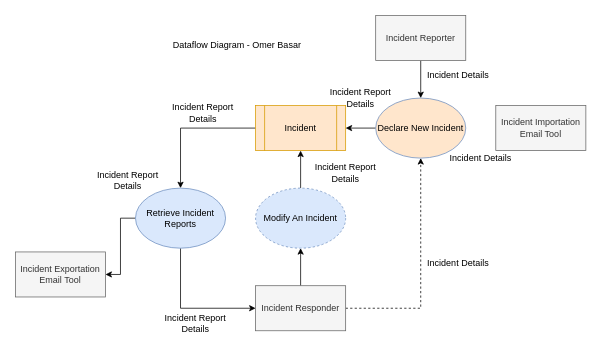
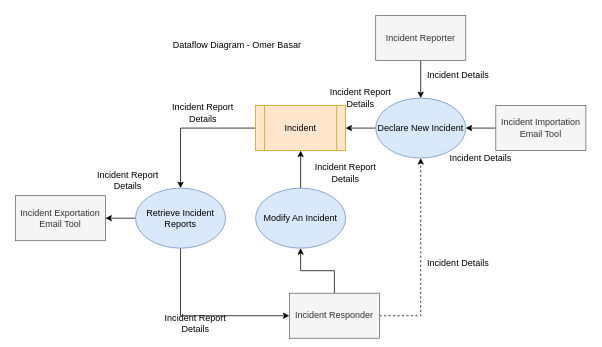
  <mxCell id="0" />
  <mxCell id="1" parent="0" />
  <mxCell id="2" style="edgeStyle=orthogonalEdgeStyle;rounded=0;orthogonalLoop=1;jettySize=auto;html=1;exitX=0;exitY=0.5;exitDx=0;exitDy=0;entryX=0.5;entryY=0;entryDx=0;entryDy=0;" parent="1" source="3" target="17" edge="1"><mxGeometry relative="1" as="geometry" /></mxCell>
  <mxCell id="3" value="Incident" style="shape=process;whiteSpace=wrap;html=1;backgroundOutline=1;fillColor=#ffe6cc;strokeColor=#d79b00;" parent="1" vertex="1"><mxGeometry x="340" y="140" width="120" height="60" as="geometry" /></mxCell>
  <mxCell id="4" style="edgeStyle=orthogonalEdgeStyle;rounded=0;orthogonalLoop=1;jettySize=auto;html=1;exitX=0;exitY=0.5;exitDx=0;exitDy=0;entryX=1;entryY=0.5;entryDx=0;entryDy=0;" parent="1" source="5" target="3" edge="1"><mxGeometry relative="1" as="geometry" /></mxCell>
- <mxCell id="5" value="Declare New Incident" style="ellipse;whiteSpace=wrap;html=1;fillColor=#ffe6cc;strokeColor=#6c8ebf;" parent="1" vertex="1"><mxGeometry x="500" y="130" width="120" height="80" as="geometry" /></mxCell>
+ <mxCell id="5" value="Declare New Incident" style="ellipse;whiteSpace=wrap;html=1;fillColor=#dae8fc;strokeColor=#6c8ebf;" parent="1" vertex="1"><mxGeometry x="500" y="130" width="120" height="80" as="geometry" /></mxCell>
  <mxCell id="6" style="edgeStyle=orthogonalEdgeStyle;rounded=0;orthogonalLoop=1;jettySize=auto;html=1;exitX=0.5;exitY=1;exitDx=0;exitDy=0;entryX=0.5;entryY=0;entryDx=0;entryDy=0;" parent="1" source="7" target="5" edge="1"><mxGeometry relative="1" as="geometry" /></mxCell>
  <mxCell id="7" value="Incident Reporter" style="rounded=0;whiteSpace=wrap;html=1;fillColor=#f5f5f5;strokeColor=#666666;fontColor=#333333;" parent="1" vertex="1"><mxGeometry x="500" y="20" width="120" height="60" as="geometry" /></mxCell>
  <mxCell id="8" style="edgeStyle=orthogonalEdgeStyle;rounded=0;orthogonalLoop=1;jettySize=auto;html=1;exitX=1;exitY=0.5;exitDx=0;exitDy=0;entryX=0.5;entryY=1;entryDx=0;entryDy=0;dashed=1;" parent="1" source="10" target="5" edge="1"><mxGeometry relative="1" as="geometry" /></mxCell>
  <mxCell id="9" style="edgeStyle=orthogonalEdgeStyle;rounded=0;orthogonalLoop=1;jettySize=auto;html=1;exitX=0.5;exitY=0;exitDx=0;exitDy=0;entryX=0.5;entryY=1;entryDx=0;entryDy=0;" parent="1" source="10" target="12" edge="1"><mxGeometry relative="1" as="geometry" /></mxCell>
- <mxCell id="10" value="Incident Responder" style="rounded=0;whiteSpace=wrap;html=1;fillColor=#f5f5f5;strokeColor=#666666;fontColor=#333333;" parent="1" vertex="1"><mxGeometry x="340" y="380" width="120" height="60" as="geometry" /></mxCell>
+ <mxCell id="10" value="Incident Responder" style="rounded=0;whiteSpace=wrap;html=1;fillColor=#f5f5f5;strokeColor=#666666;fontColor=#333333;" parent="1" vertex="1"><mxGeometry x="385" y="390" width="120" height="60" as="geometry" /></mxCell>
  <mxCell id="11" style="edgeStyle=orthogonalEdgeStyle;rounded=0;orthogonalLoop=1;jettySize=auto;html=1;exitX=0.5;exitY=0;exitDx=0;exitDy=0;entryX=0.5;entryY=1;entryDx=0;entryDy=0;" parent="1" source="12" target="3" edge="1"><mxGeometry relative="1" as="geometry" /></mxCell>
- <mxCell id="12" value="Modify An Incident" style="ellipse;whiteSpace=wrap;html=1;fillColor=#dae8fc;strokeColor=#6c8ebf;dashed=1;" parent="1" vertex="1"><mxGeometry x="340" y="250" width="120" height="80" as="geometry" /></mxCell>
+ <mxCell id="12" value="Modify An Incident" style="ellipse;whiteSpace=wrap;html=1;fillColor=#dae8fc;strokeColor=#6c8ebf;" parent="1" vertex="1"><mxGeometry x="340" y="250" width="120" height="80" as="geometry" /></mxCell>
+ <mxCell id="13" style="edgeStyle=orthogonalEdgeStyle;rounded=0;orthogonalLoop=1;jettySize=auto;html=1;exitX=0;exitY=0.5;exitDx=0;exitDy=0;entryX=1;entryY=0.5;entryDx=0;entryDy=0;" parent="1" source="14" target="5" edge="1"><mxGeometry relative="1" as="geometry" /></mxCell>
  <mxCell id="14" value="Incident Importation Email Tool" style="rounded=0;whiteSpace=wrap;html=1;fillColor=#f5f5f5;strokeColor=#666666;fontColor=#333333;" parent="1" vertex="1"><mxGeometry x="660" y="140" width="120" height="60" as="geometry" /></mxCell>
  <mxCell id="15" style="edgeStyle=orthogonalEdgeStyle;rounded=0;orthogonalLoop=1;jettySize=auto;html=1;exitX=0.5;exitY=1;exitDx=0;exitDy=0;entryX=0;entryY=0.5;entryDx=0;entryDy=0;" parent="1" source="17" target="10" edge="1"><mxGeometry relative="1" as="geometry" /></mxCell>
  <mxCell id="16" style="edgeStyle=orthogonalEdgeStyle;rounded=0;orthogonalLoop=1;jettySize=auto;html=1;exitX=0;exitY=0.5;exitDx=0;exitDy=0;entryX=1;entryY=0.5;entryDx=0;entryDy=0;" parent="1" source="17" target="18" edge="1"><mxGeometry relative="1" as="geometry" /></mxCell>
  <mxCell id="17" value="Retrieve Incident Reports" style="ellipse;whiteSpace=wrap;html=1;fillColor=#dae8fc;strokeColor=#6c8ebf;" parent="1" vertex="1"><mxGeometry x="180" y="250" width="120" height="80" as="geometry" /></mxCell>
- <mxCell id="18" value="Incident Exportation Email Tool" style="rounded=0;whiteSpace=wrap;html=1;fillColor=#f5f5f5;strokeColor=#666666;fontColor=#333333;" parent="1" vertex="1"><mxGeometry x="20" y="335" width="120" height="60" as="geometry" /></mxCell>
+ <mxCell id="18" value="Incident Exportation Email Tool" style="rounded=0;whiteSpace=wrap;html=1;fillColor=#f5f5f5;strokeColor=#666666;fontColor=#333333;" parent="1" vertex="1"><mxGeometry x="20" y="260" width="120" height="60" as="geometry" /></mxCell>
  <mxCell id="19" value="Dataflow Diagram - Omer Basar" style="text;html=1;align=center;verticalAlign=middle;resizable=0;points=[];autosize=1;" parent="1" vertex="1"><mxGeometry x="220" y="50" width="190" height="20" as="geometry" /></mxCell>
  <mxCell id="20" value="Incident Report Details" style="text;html=1;strokeColor=none;fillColor=none;align=center;verticalAlign=middle;whiteSpace=wrap;rounded=0;" parent="1" vertex="1"><mxGeometry x="220" y="140" width="100" height="20" as="geometry" /></mxCell>
  <mxCell id="21" value="Incident Report Details" style="text;html=1;strokeColor=none;fillColor=none;align=center;verticalAlign=middle;whiteSpace=wrap;rounded=0;" parent="1" vertex="1"><mxGeometry x="210" y="420" width="100" height="20" as="geometry" /></mxCell>
  <mxCell id="22" value="Incident Report Details" style="text;html=1;strokeColor=none;fillColor=none;align=center;verticalAlign=middle;whiteSpace=wrap;rounded=0;" parent="1" vertex="1"><mxGeometry x="410" y="220" width="100" height="20" as="geometry" /></mxCell>
  <mxCell id="23" value="Incident Details" style="text;html=1;strokeColor=none;fillColor=none;align=center;verticalAlign=middle;whiteSpace=wrap;rounded=0;" parent="1" vertex="1"><mxGeometry x="560" y="340" width="100" height="20" as="geometry" /></mxCell>
  <mxCell id="24" value="Incident Details" style="text;html=1;strokeColor=none;fillColor=none;align=center;verticalAlign=middle;whiteSpace=wrap;rounded=0;" parent="1" vertex="1"><mxGeometry x="560" y="90" width="100" height="20" as="geometry" /></mxCell>
  <mxCell id="25" value="Incident Report Details" style="text;html=1;strokeColor=none;fillColor=none;align=center;verticalAlign=middle;whiteSpace=wrap;rounded=0;" parent="1" vertex="1"><mxGeometry x="120" y="230" width="100" height="20" as="geometry" /></mxCell>
  <mxCell id="26" value="Incident Details" style="text;html=1;strokeColor=none;fillColor=none;align=center;verticalAlign=middle;whiteSpace=wrap;rounded=0;" parent="1" vertex="1"><mxGeometry x="590" y="200" width="100" height="20" as="geometry" /></mxCell>
  <mxCell id="27" value="Incident Report Details" style="text;html=1;strokeColor=none;fillColor=none;align=center;verticalAlign=middle;whiteSpace=wrap;rounded=0;" parent="1" vertex="1"><mxGeometry x="430" y="120" width="100" height="20" as="geometry" /></mxCell>
